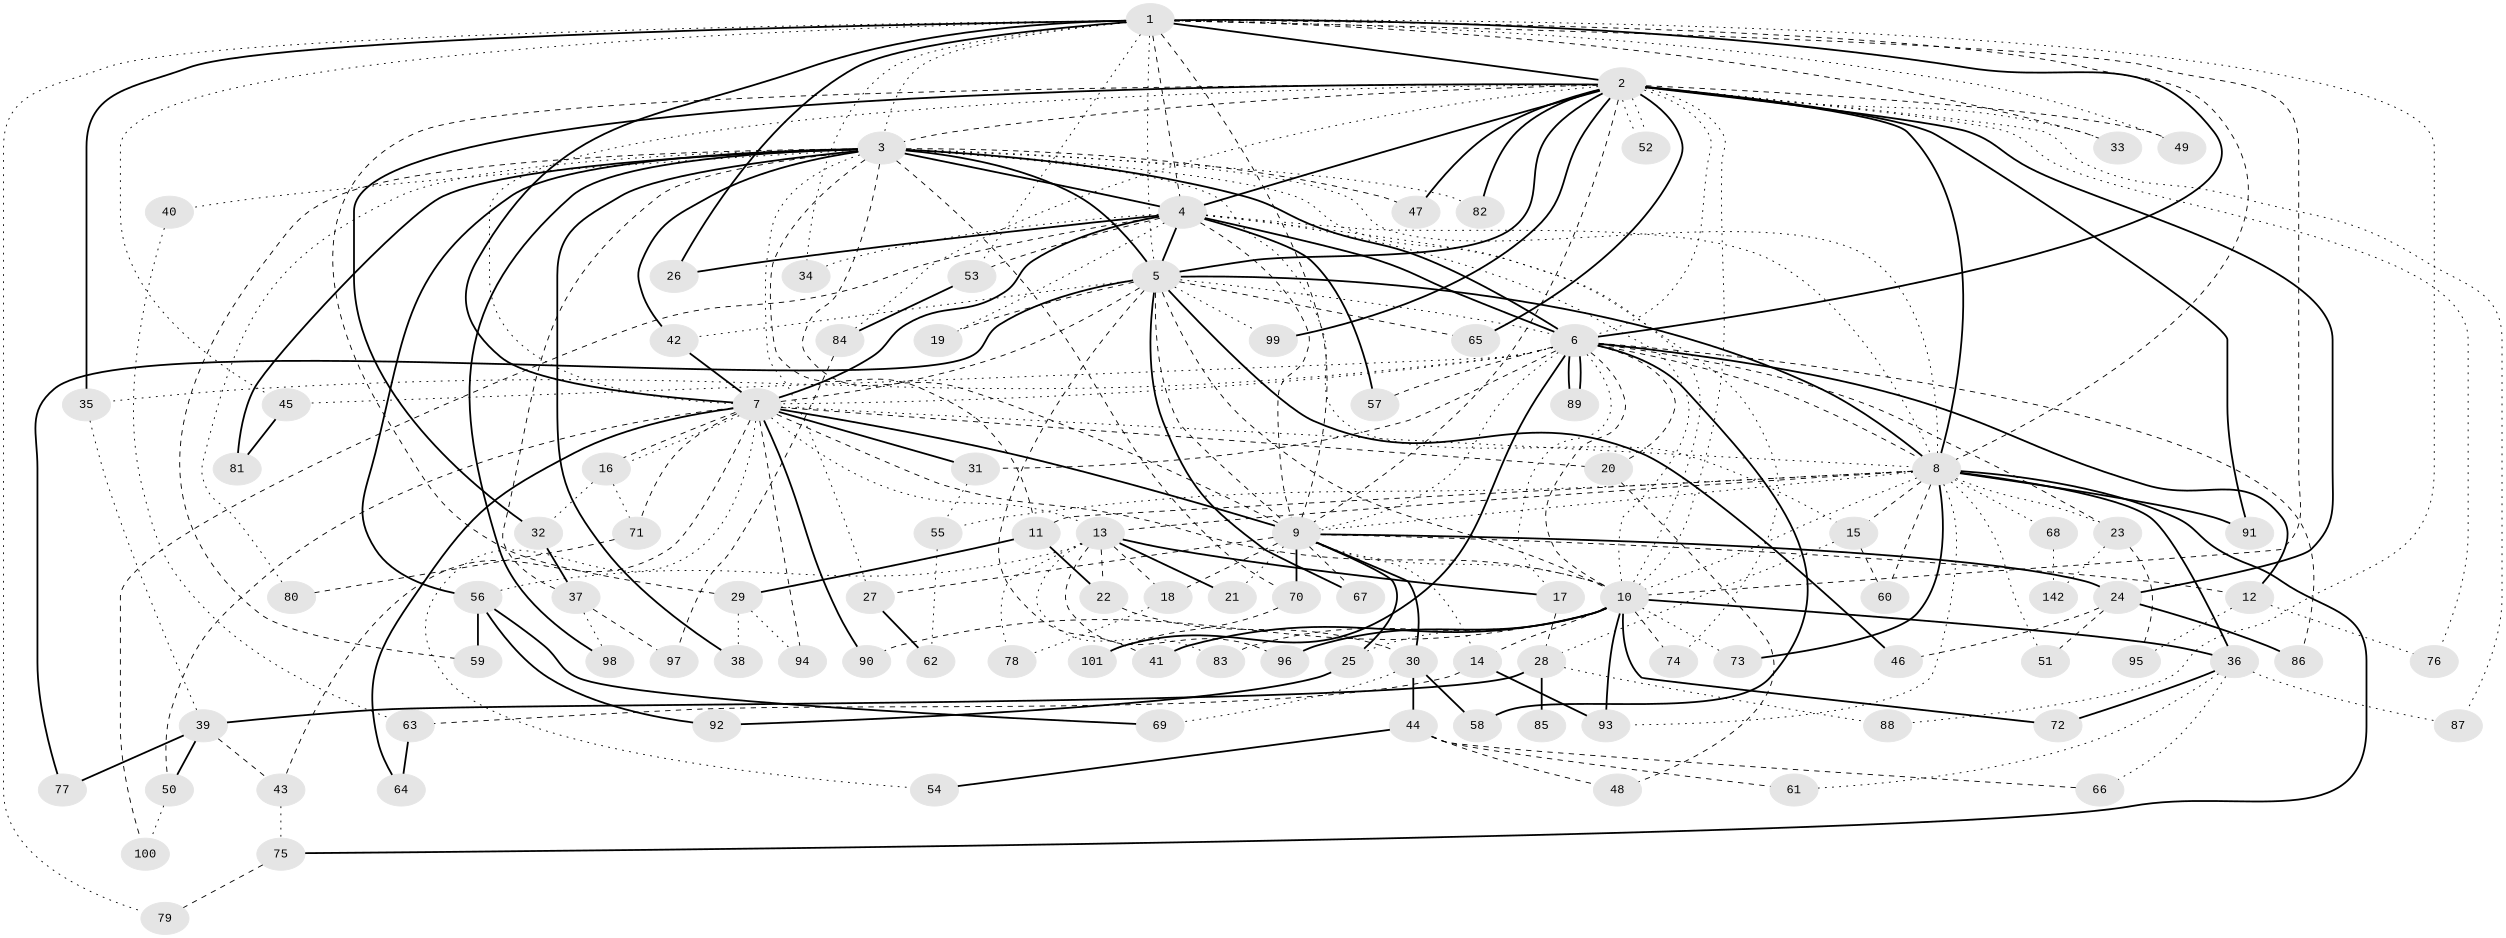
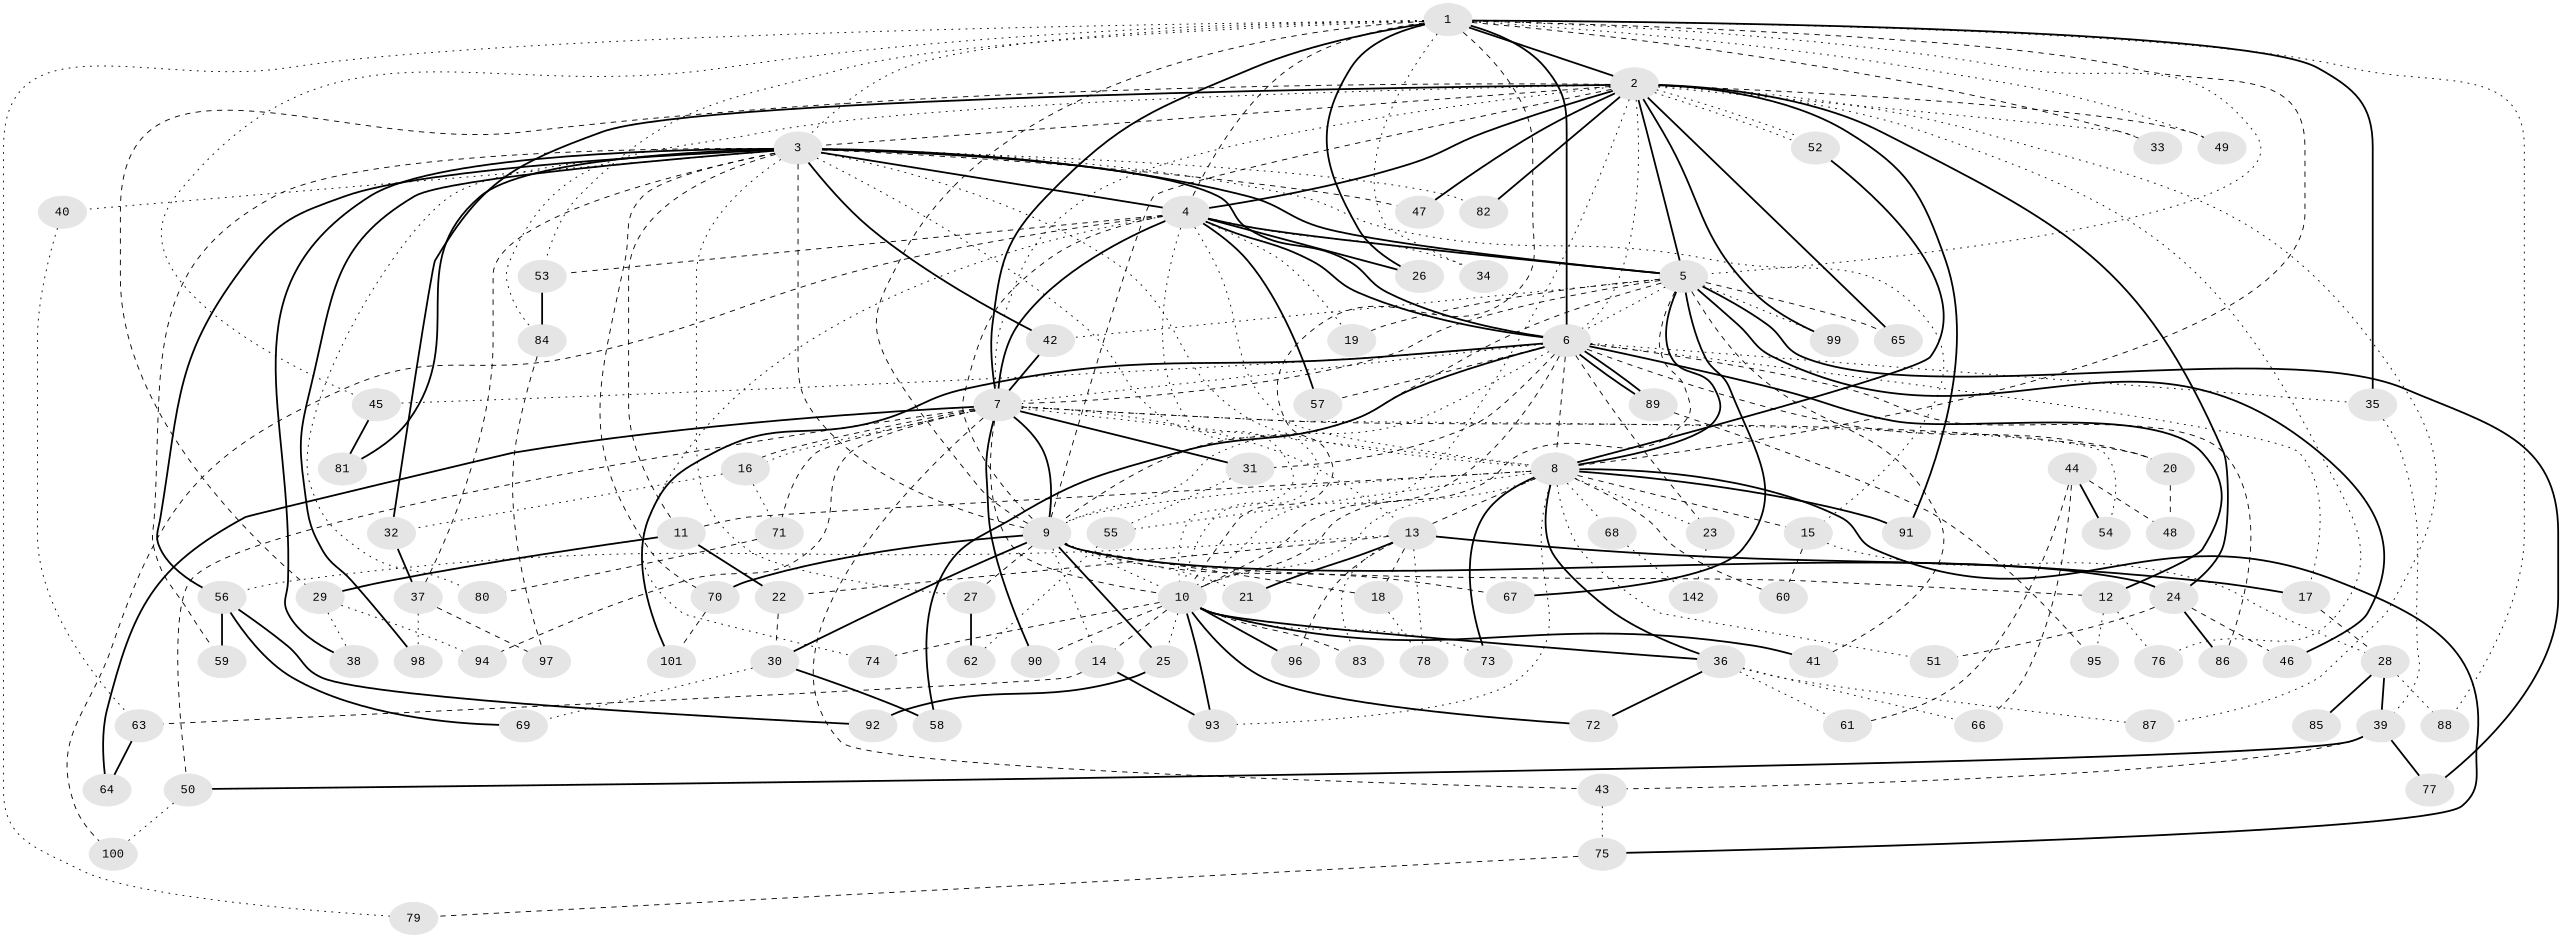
  graph {
    fontname="Liberation Mono"
    node [color=gray90 fontname="Liberation Mono" style=filled]
    edge [fontname="Liberation Mono" style=bold]
    1
    2
    3
    4
    5
    6
    7
    8
    9
    10
    26
    33
    34
    35
    45
    49
    53
    79
    88
    24
    29
    32
    47
    52
    65
    76
    82
    84
    87
    91
    99
    40
    11
    15
    27
    37
    38
    42
    56
    59
    70
    80
    81
    98
    19
    57
    74
    100
    41
    46
    67
    77
    12
    17
    20
    23
    31
    58
    86
    89
    101
    13
    16
    43
    50
    54
    64
    71
    90
    94
    68
    36
    51
    55
    60
    73
    75
    93
    14
    18
    21
    25
    30
    72
    83
    96
    39
    63
    97
    22
    28
    62
    92
    69
    n95 [label=142]
    95
    48
    78
    61
    66
    44
    85
    1 -- 2
    1 -- 3 [style=dotted]
    1 -- 4 [style=dashed]
    1 -- 5 [style=dotted]
    1 -- 6
    1 -- 7
    1 -- 8 [style=dashed]
    1 -- 9 [style=dashed]
    1 -- 10 [style=dashed]
    1 -- 26
    1 -- 33 [style=dashed]
    1 -- 34 [style=dotted]
    1 -- 35
    1 -- 45 [style=dotted]
    1 -- 49 [style=dotted]
    1 -- 53 [style=dotted]
    1 -- 79 [style=dotted]
    1 -- 88 [style=dotted]
    2 -- 3 [style=dashed]
    2 -- 4
    2 -- 5
    2 -- 6 [style=dotted]
    2 -- 7 [style=dotted]
-   2 -- 8
+   52 -- 8
    2 -- 9 [style=dashed]
    2 -- 10 [style=dotted]
    2 -- 33 [style=dotted]
    2 -- 49 [style=dashed]
    2 -- 24
    2 -- 29 [style=dashed]
    2 -- 32
    2 -- 47
    2 -- 52 [style=dotted]
    2 -- 52 [style=dotted]
    2 -- 65
    2 -- 76 [style=dotted]
    2 -- 82
    2 -- 84 [style=dotted]
    2 -- 87 [style=dotted]
    2 -- 91
    2 -- 99
    3 -- 4
    3 -- 5
    3 -- 6
    3 -- 8 [style=dotted]
    3 -- 9 [style=dashed]
    3 -- 10 [style=dotted]
    3 -- 47 [style=dashed]
    3 -- 82 [style=dotted]
    3 -- 40 [style=dotted]
    3 -- 11 [style=dashed]
    3 -- 15 [style=dotted]
    3 -- 27 [style=dotted]
    3 -- 37 [style=dashed]
    3 -- 38
    3 -- 42
    3 -- 56
    3 -- 59 [style=dashed]
    3 -- 70 [style=dashed]
    3 -- 80 [style=dotted]
    3 -- 81
    3 -- 98
    4 -- 5
    4 -- 6
    4 -- 7
    4 -- 8 [style=dotted]
    4 -- 9 [style=dashed]
    4 -- 10 [style=dotted]
    4 -- 26
    4 -- 34 [style=dotted]
    4 -- 53 [style=dashed]
    4 -- 19 [style=dotted]
    4 -- 57
    4 -- 74 [style=dotted]
    4 -- 100 [style=dashed]
    5 -- 6 [style=dotted]
    5 -- 7 [style=dashed]
    5 -- 8
    5 -- 9 [style=dashed]
    5 -- 10 [style=dashed]
    5 -- 65 [style=dashed]
    5 -- 99 [style=dotted]
    5 -- 42 [style=dotted]
    5 -- 19 [style=dashed]
    5 -- 41 [style=dashed]
    5 -- 46
    5 -- 67
    5 -- 77
    6 -- 7 [style=dotted]
    6 -- 8 [style=dashed]
    6 -- 9 [style=dotted]
    6 -- 10 [style=dashed]
    6 -- 35 [style=dotted]
    6 -- 45 [style=dotted]
    6 -- 57 [style=dashed]
    6 -- 12
    6 -- 17 [style=dotted]
    6 -- 20 [style=dashed]
    6 -- 23 [style=dashed]
    6 -- 31 [style=dashed]
    6 -- 58
    6 -- 86 [style=dashed]
    6 -- 89
    6 -- 89
    6 -- 101
    7 -- 8 [style=dotted]
    7 -- 9
    7 -- 10 [style=dashed]
    7 -- 20 [style=dashed]
    7 -- 31
    7 -- 13 [style=dotted]
    7 -- 16 [style=dashed]
    7 -- 16 [style=dotted]
    7 -- 43 [style=dashed]
    7 -- 50 [style=dashed]
    7 -- 54 [style=dotted]
    7 -- 64
    7 -- 71 [style=dashed]
    7 -- 90
    7 -- 94 [style=dashed]
    8 -- 9 [style=dotted]
    8 -- 10 [style=dotted]
    8 -- 91
    8 -- 11 [style=dashed]
    8 -- 15 [style=dashed]
    8 -- 23 [style=dotted]
    8 -- 13 [style=dashed]
    8 -- 68 [style=dotted]
    8 -- 36
    8 -- 51 [style=dotted]
    8 -- 55 [style=dotted]
    8 -- 60 [style=dashed]
    8 -- 73
    8 -- 75
    8 -- 93 [style=dotted]
    9 -- 10 [style=dotted]
    9 -- 24
    9 -- 27 [style=dashed]
    9 -- 70
    9 -- 67 [style=dashed]
    9 -- 12 [style=dashed]
    9 -- 14 [style=dotted]
    9 -- 18 [style=dashed]
    9 -- 21 [style=dotted]
    9 -- 25
    9 -- 30
    10 -- 74 [style=dashed]
    10 -- 41
    10 -- 90 [style=dashed]
    10 -- 36
    10 -- 73 [style=dotted]
    10 -- 93
    10 -- 14 [style=dashed]
    10 -- 25 [style=dotted]
    10 -- 72
    10 -- 83 [style=dashed]
    10 -- 96
    35 -- 39 [style=dotted]
    45 -- 81
    53 -- 84
    24 -- 46 [style=dashed]
    24 -- 86
    24 -- 51 [style=dashed]
    29 -- 38 [style=dotted]
    29 -- 94 [style=dotted]
    32 -- 37
    84 -- 97 [style=dashed]
    40 -- 63 [style=dotted]
    11 -- 29
    11 -- 22
    15 -- 60 [style=dashed]
    15 -- 28 [style=dotted]
    27 -- 62
    37 -- 98 [style=dotted]
    37 -- 97 [style=dashed]
    42 -- 7
    56 -- 59
    56 -- 92
    56 -- 69
    70 -- 101 [style=dashed]
    12 -- 76 [style=dotted]
    12 -- 95 [style=dotted]
    17 -- 28 [style=dashed]
    20 -- 48 [style=dashed]
    23 -- n95 [style=dotted]
    31 -- 55 [style=dotted]
-   23 -- 95 [style=dashed]
+   89 -- 95 [style=dashed]
    13 -- 56 [style=dotted]
    13 -- 17
    13 -- 18 [style=dashed]
    13 -- 21
    13 -- 83 [style=dotted]
    13 -- 96 [style=dashed]
    13 -- 22 [style=dashed]
    13 -- 78 [style=dotted]
    16 -- 32 [style=dotted]
    16 -- 71 [style=dotted]
    43 -- 75 [style=dotted]
    50 -- 100 [style=dotted]
    71 -- 80 [style=dashed]
    68 -- n95 [style=dotted]
    36 -- 87 [style=dotted]
    36 -- 72
    36 -- 61 [style=dotted]
    36 -- 66 [style=dotted]
    55 -- 62 [style=dotted]
    75 -- 79 [style=dashed]
    14 -- 93
    14 -- 63 [style=dashed]
    18 -- 78 [style=dotted]
    25 -- 92
    30 -- 58
    30 -- 69 [style=dotted]
-   30 -- 44
    39 -- 77
    39 -- 43 [style=dashed]
    39 -- 50
    63 -- 64
    22 -- 30 [style=dashed]
    28 -- 88 [style=dotted]
    28 -- 39
    28 -- 85
    44 -- 54
    44 -- 48 [style=dashed]
    44 -- 61 [style=dashed]
    44 -- 66 [style=dashed]
  }
